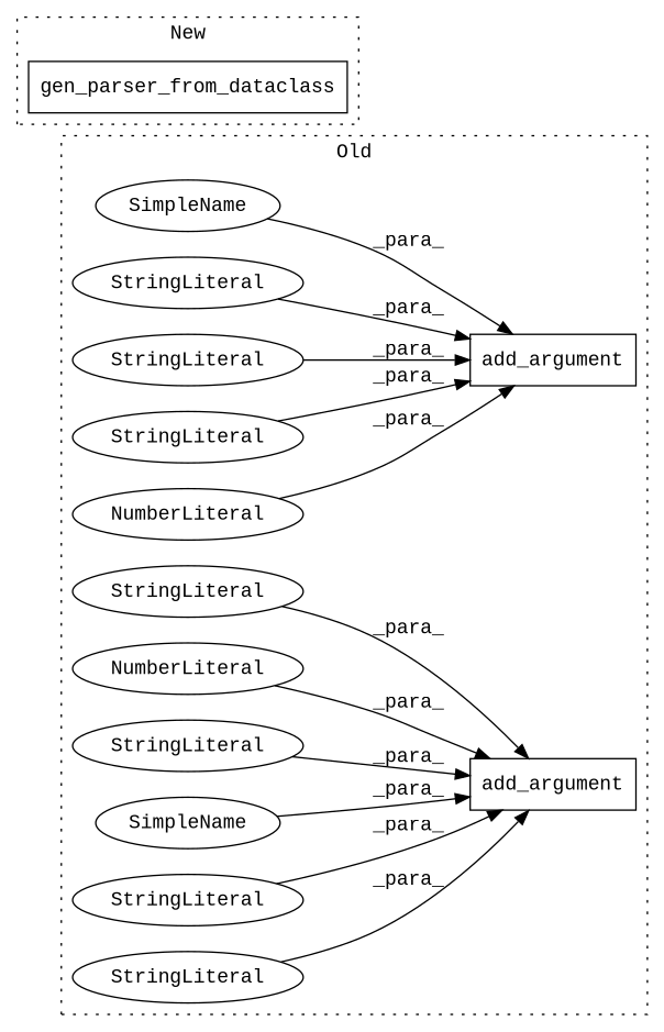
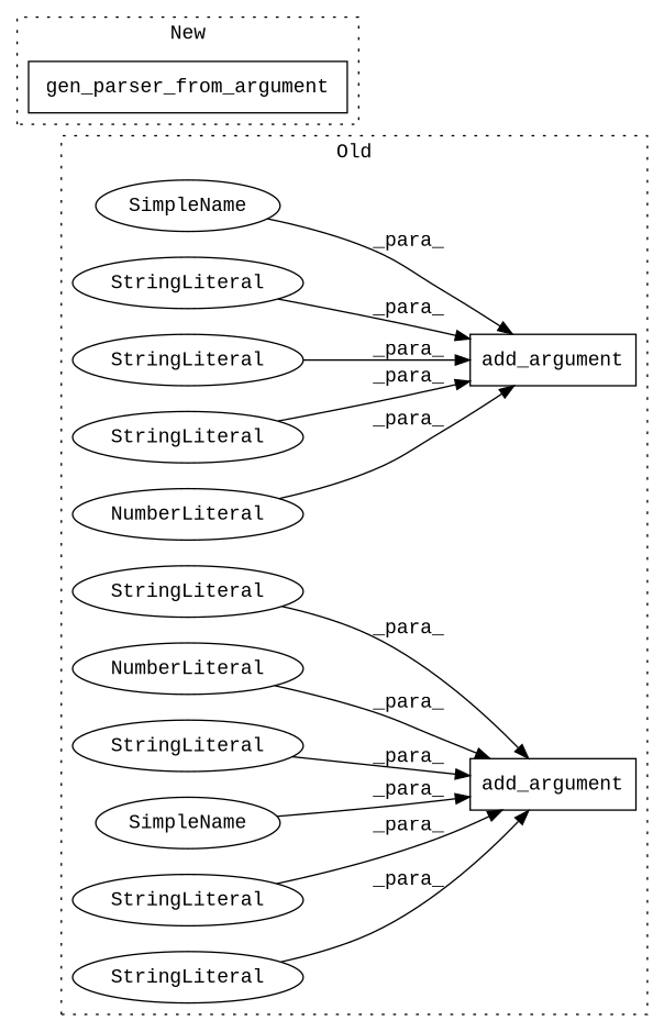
  digraph {
    rankdir=LR
    fontname="Liberation Mono"
    node [a=45 l="13,1" shape=ellipse fontname="Liberation Mono"]
    edge [fontname="Liberation Mono"]
    n1 [a=32 label=add_argument s="778,836" shape=box]
    n2 [l=3 label=StringLiteral s=815]
    n3 [l=17 label=StringLiteral s=819]
    n4 [l=12 label=StringLiteral s=791]
    n5 [a=34 l=4 label=NumberLiteral s=804]
    n6 [a=32 label=add_argument s="850,916" shape=box]
    n7 [l=4 label=StringLiteral s=897]
    n8 [l=6 label=StringLiteral s=880]
    n9 [l=16 label=StringLiteral s=863]
    n10 [a=34 l=3 label=NumberLiteral s=887]
    n11 [l=14 label=StringLiteral s=902]
    n12 [a=42 l=5 label=SimpleName s=809]
    n13 [a=42 l=5 label=SimpleName s=891]
-   n14 [a=32 l="26,1" label=gen_parser_from_dataclass s="813,864" shape=box]
+   n14 [a=32 l="26,1" label=gen_parser_from_argument s="813,864" shape=box]
    subgraph cluster_1 {
      label=Old
      style=dotted
      n1
      n2
      n3
      n4
      n5
      n6
      n7
      n8
      n9
      n10
      n11
      n12
      n13
    }
    subgraph cluster_2 {
      label=New
      style=dotted
      n14
    }
    n2 -> n1 [label=_para_]
    n3 -> n1 [label=_para_]
    n4 -> n1 [label=_para_]
    n5 -> n1 [label=_para_]
    n7 -> n6 [label=_para_]
    n8 -> n6 [label=_para_]
    n9 -> n6 [label=_para_]
    n10 -> n6 [label=_para_]
    n11 -> n6 [label=_para_]
    n12 -> n1 [label=_para_]
    n13 -> n6 [label=_para_]
  }
